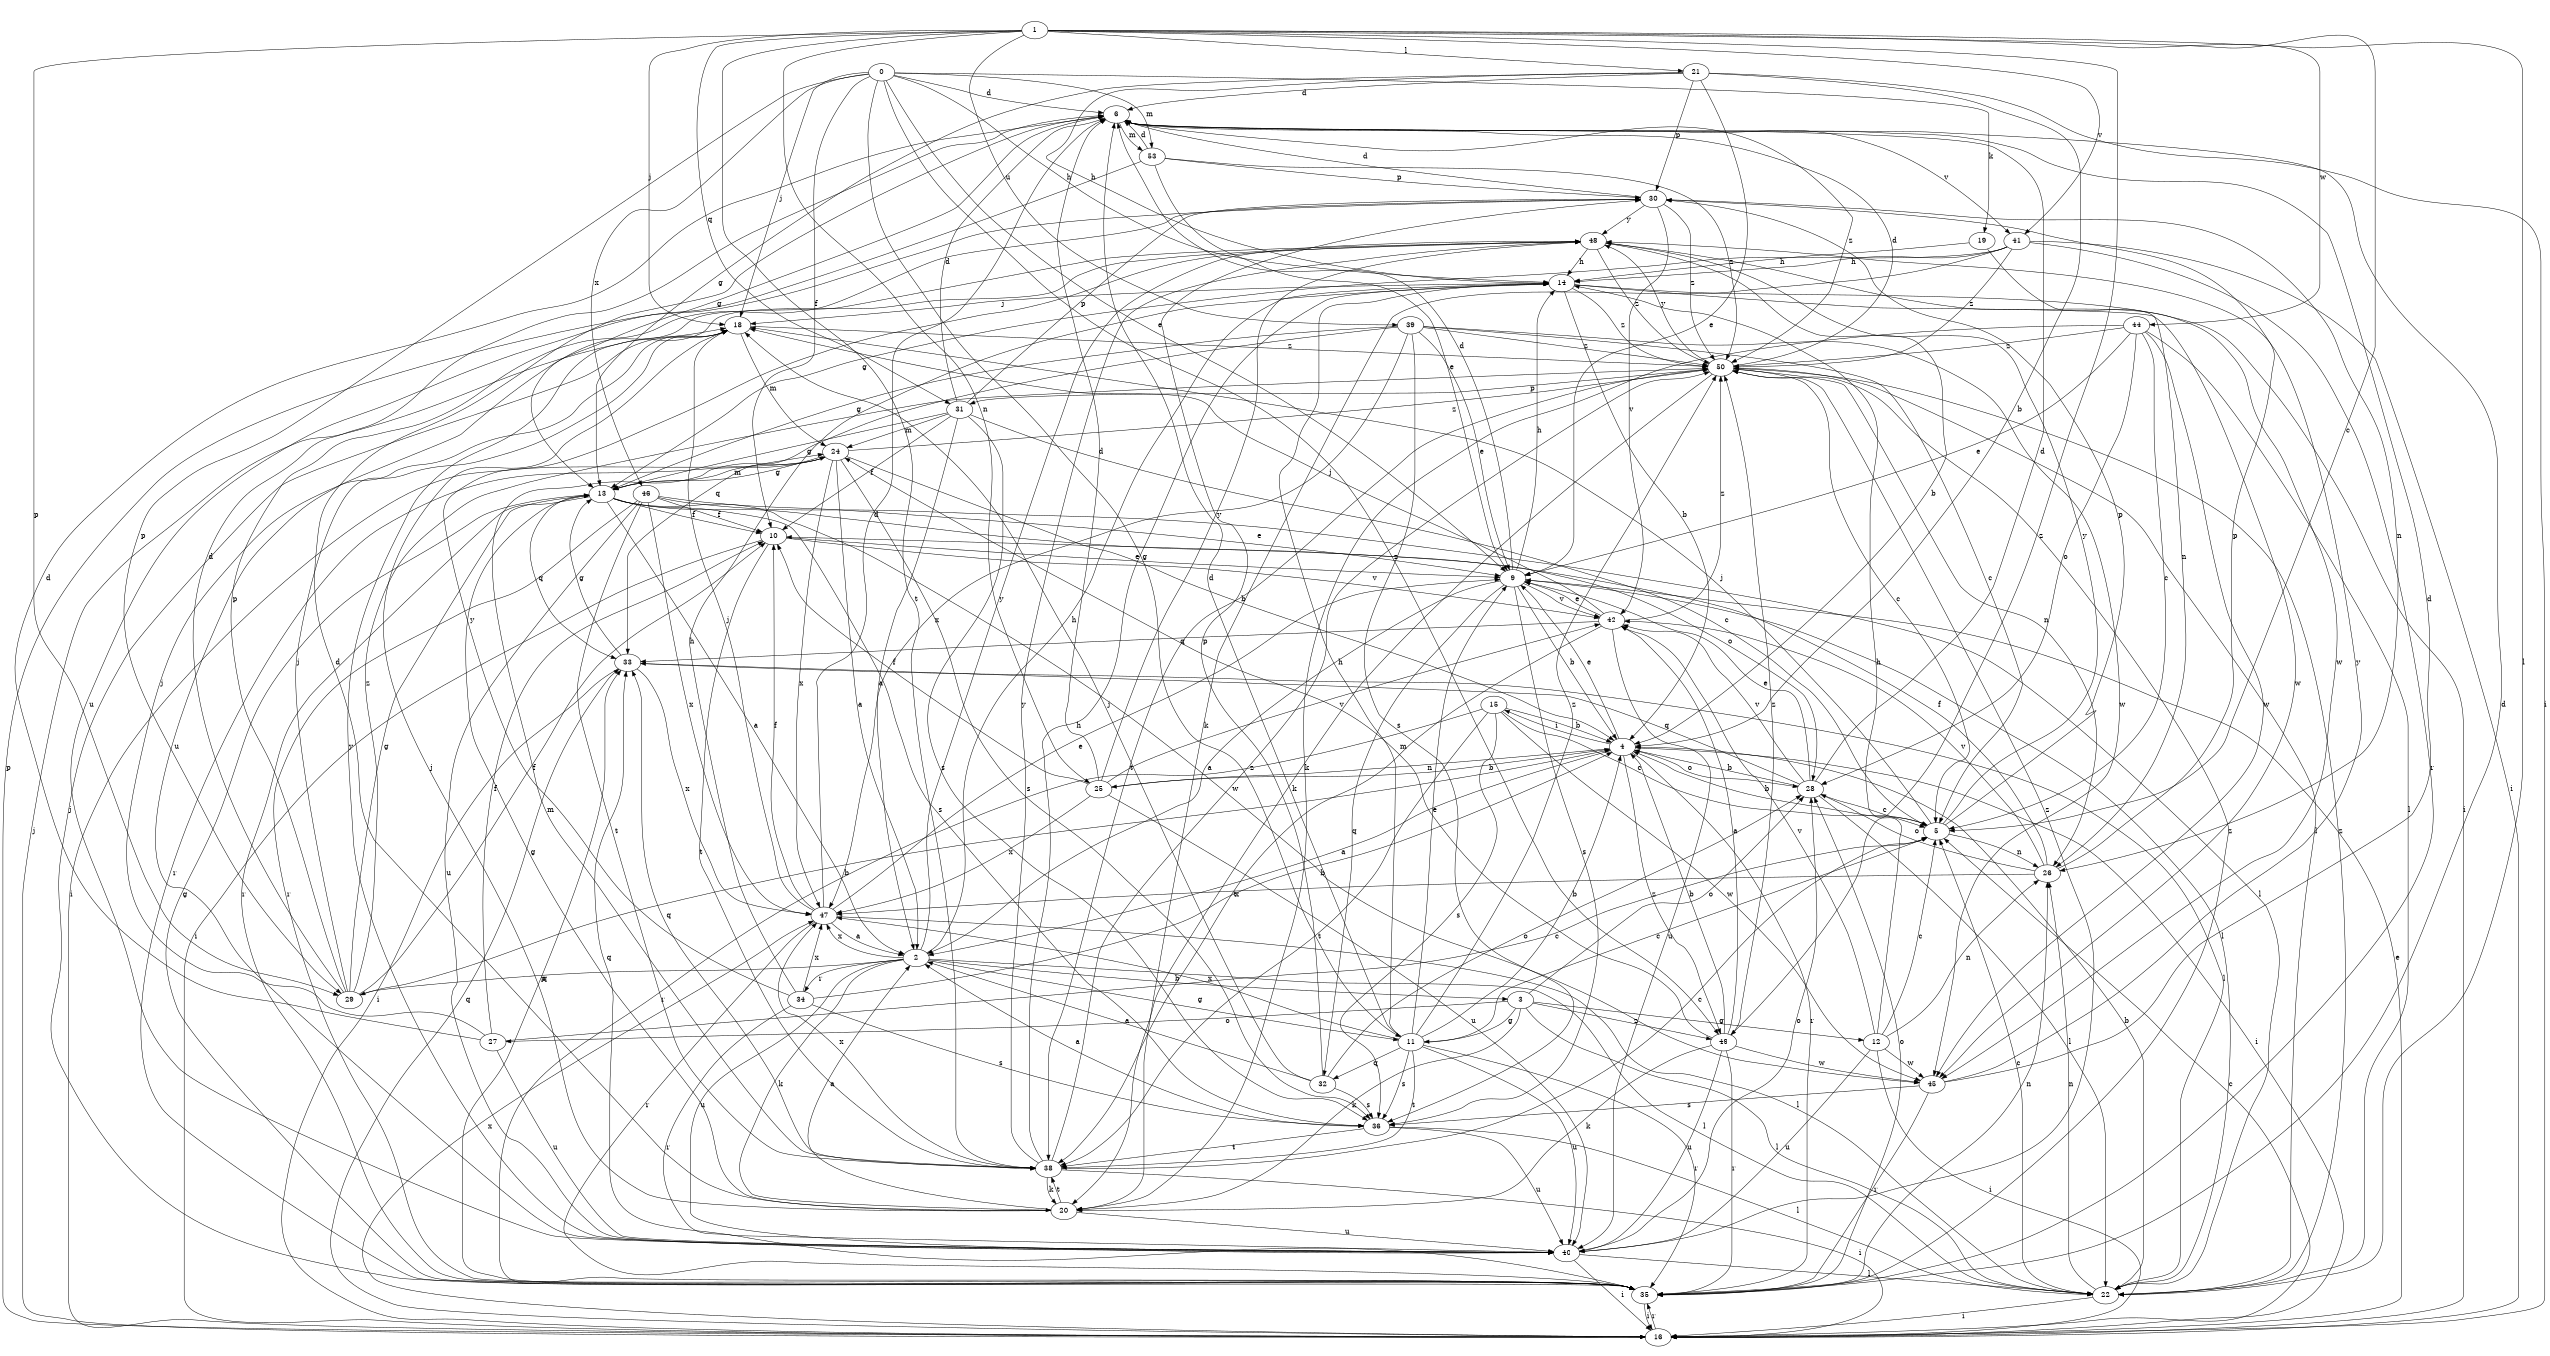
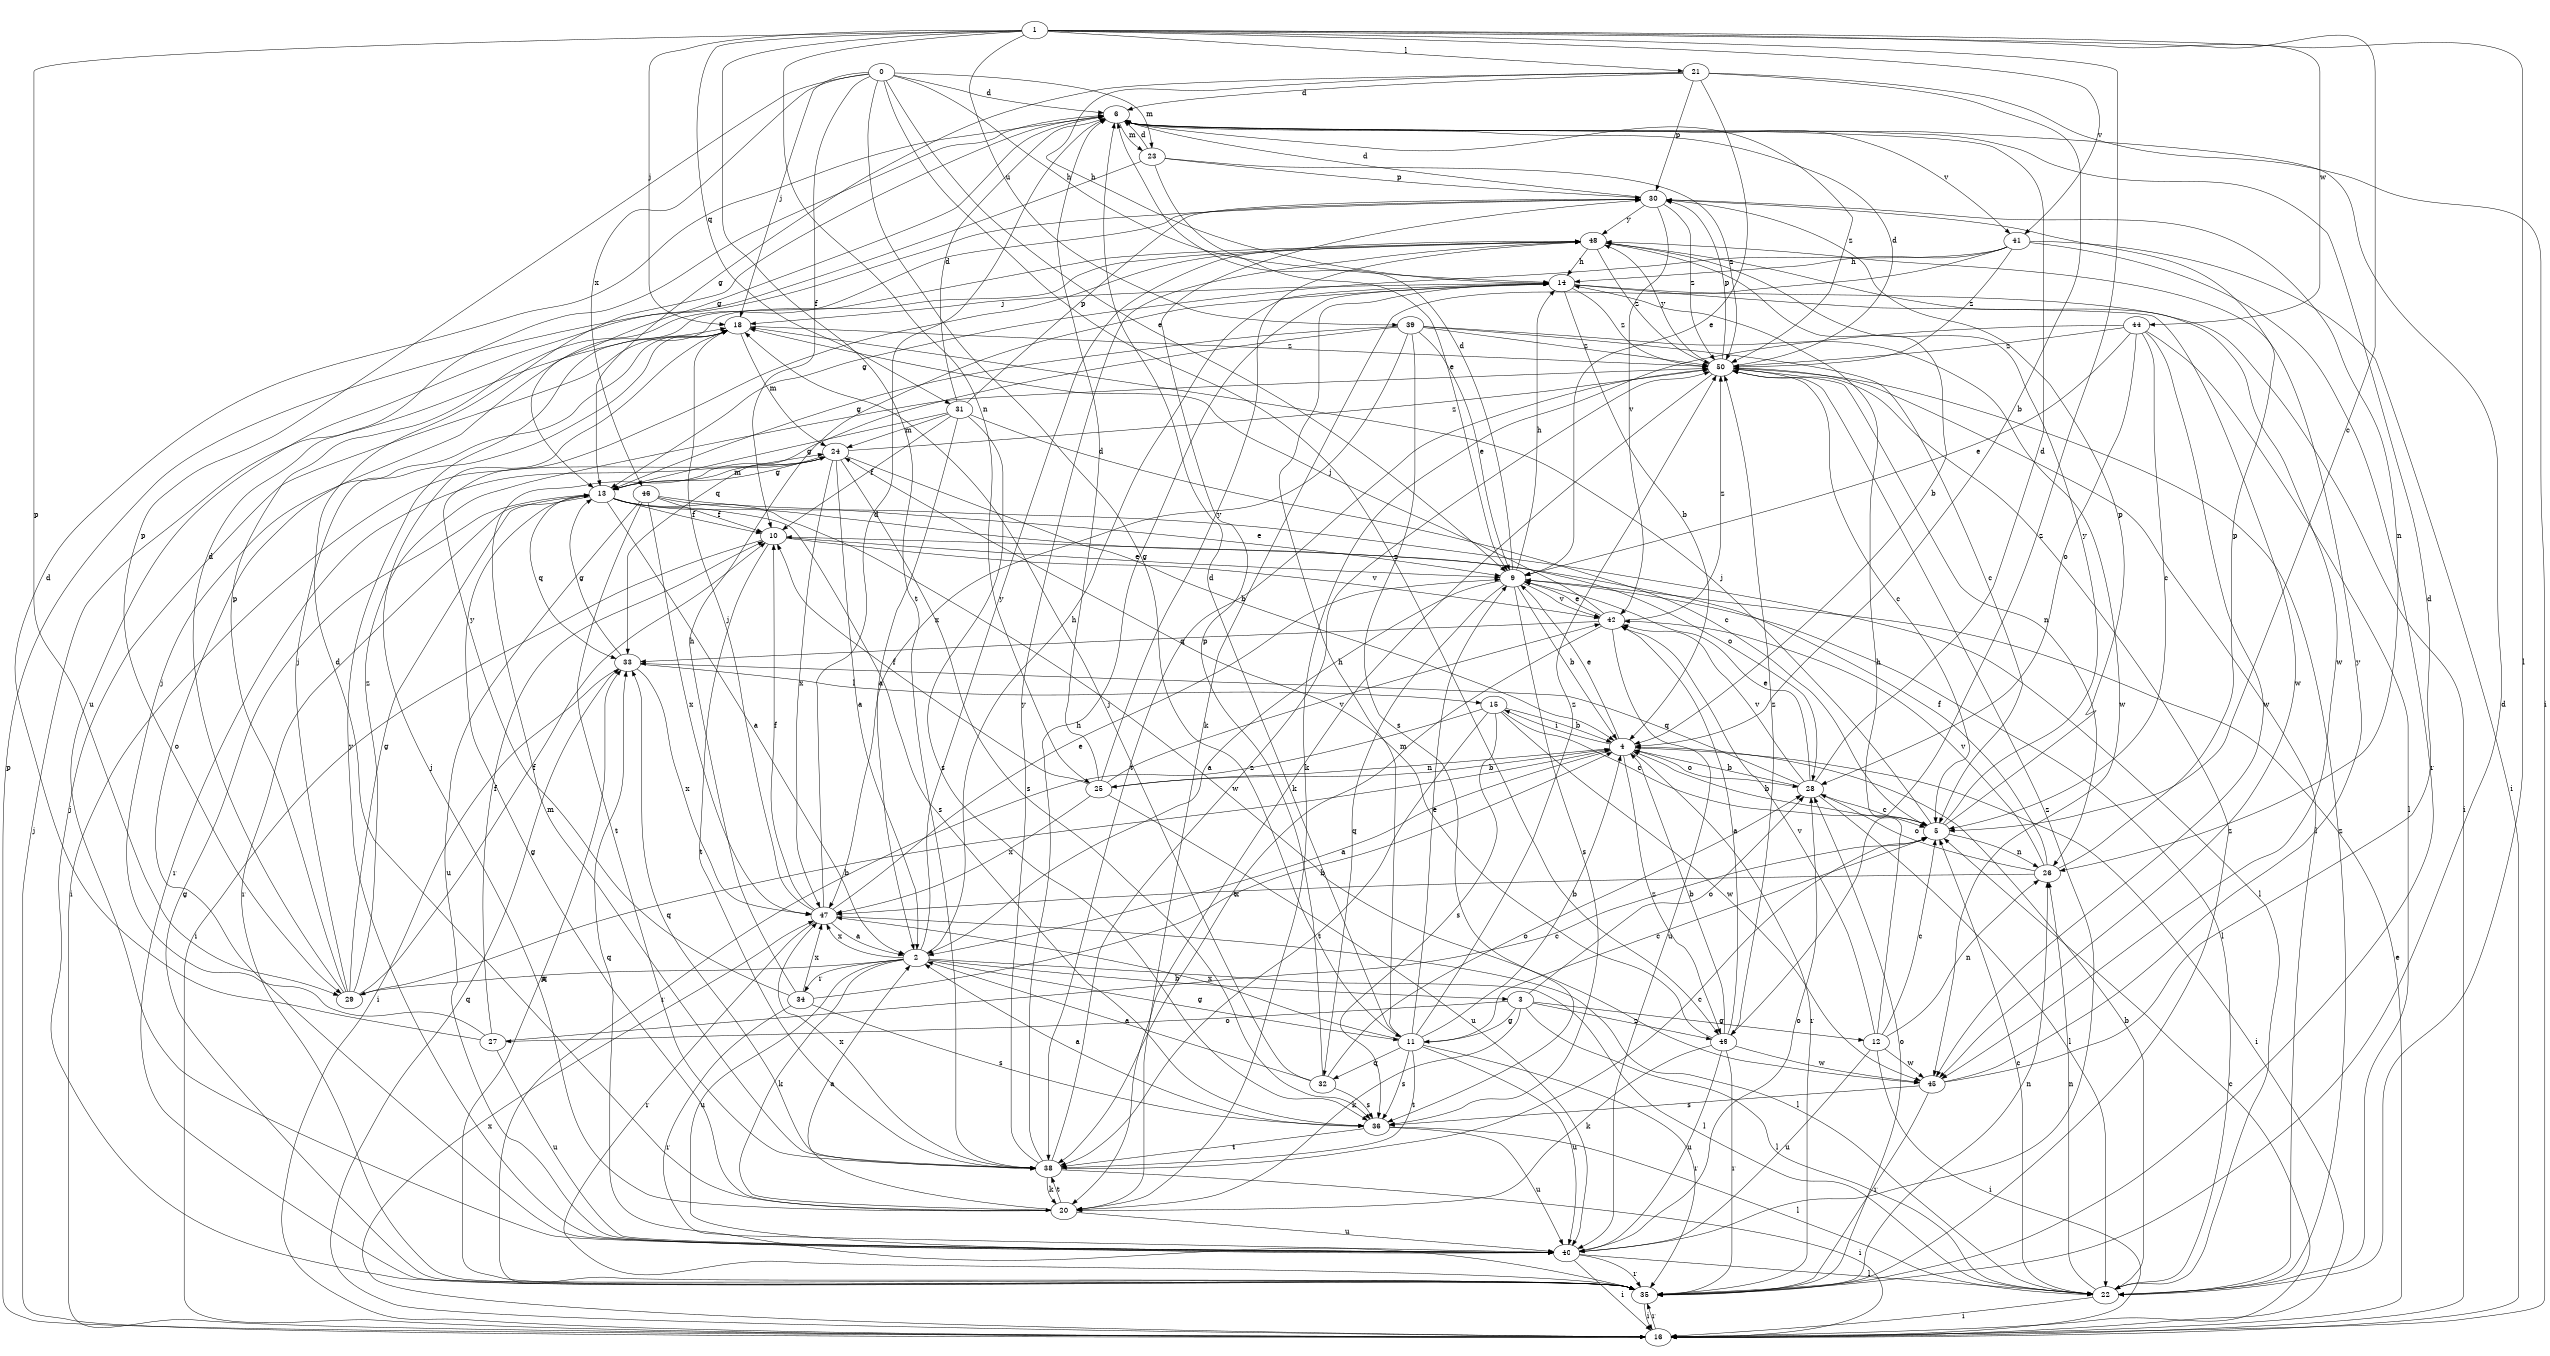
  strict digraph {
    0
    6
    9
    10
    11
    14
    18
-   19
-   23 [label=53]
+   23
    29
    46
    49
    41
    13
    50
    22
    2
    4
    32
    36
    42
    38
    16
    5
    40
    47
    35
    45
    24
    26
    30
    20
    1
    21
    25
    31
    39
    44
    48
    33
    28
    3
    34
    12
    27
    15
    0 -> 6 [label=d]
    0 -> 9 [label=e]
    0 -> 10 [label=f]
    0 -> 11 [label=g]
    0 -> 14 [label=h]
    0 -> 18 [label=j]
-   0 -> 19 [label=k]
    0 -> 23 [label=m]
    0 -> 29 [label=p]
    0 -> 46 [label=x]
    0 -> 49 [label=z]
    6 -> 23 [label=m]
    6 -> 41 [label=v]
    6 -> 13 [label=g]
    6 -> 50 [label=z]
    9 -> 6 [label=d]
    9 -> 14 [label=h]
    9 -> 22 [label=l]
    9 -> 2 [label=a]
    9 -> 4 [label=b]
    9 -> 32 [label=q]
    9 -> 36 [label=s]
    9 -> 42 [label=v]
    10 -> 9 [label=e]
    10 -> 42 [label=v]
    10 -> 38 [label=t]
    10 -> 16 [label=i]
    11 -> 6 [label=d]
    11 -> 9 [label=e]
    11 -> 14 [label=h]
    11 -> 50 [label=z]
    11 -> 4 [label=b]
    11 -> 32 [label=q]
    11 -> 36 [label=s]
    11 -> 38 [label=t]
    11 -> 5 [label=c]
    11 -> 40 [label=u]
    11 -> 47 [label=x]
    11 -> 35 [label=r]
    14 -> 18 [label=j]
    14 -> 50 [label=z]
    14 -> 4 [label=b]
    14 -> 16 [label=i]
    14 -> 45 [label=w]
    18 -> 50 [label=z]
    18 -> 24 [label=m]
-   19 -> 14 [label=h]
-   19 -> 26 [label=n]
    23 -> 6 [label=d]
    23 -> 9 [label=e]
    23 -> 50 [label=z]
    23 -> 40 [label=u]
    23 -> 30 [label=p]
    29 -> 6 [label=d]
    29 -> 10 [label=f]
    29 -> 18 [label=j]
    29 -> 13 [label=g]
    29 -> 50 [label=z]
    29 -> 4 [label=b]
    29 -> 30 [label=p]
    46 -> 9 [label=e]
    46 -> 10 [label=f]
    46 -> 22 [label=l]
    46 -> 38 [label=t]
    46 -> 40 [label=u]
    46 -> 47 [label=x]
-   46 -> 35 [label=r]
+   40 -> 35 [label=r]
    49 -> 50 [label=z]
    49 -> 4 [label=b]
    49 -> 42 [label=a]
    49 -> 40 [label=u]
    49 -> 35 [label=r]
    49 -> 45 [label=w]
    49 -> 24 [label=m]
    49 -> 20 [label=k]
    41 -> 14 [label=h]
    41 -> 13 [label=g]
    41 -> 50 [label=z]
    41 -> 16 [label=i]
    41 -> 35 [label=r]
    41 -> 20 [label=k]
    13 -> 10 [label=f]
    13 -> 2 [label=a]
    13 -> 36 [label=s]
    13 -> 35 [label=r]
    13 -> 45 [label=w]
    13 -> 24 [label=m]
    13 -> 33 [label=q]
    13 -> 28 [label=o]
    50 -> 6 [label=d]
    50 -> 22 [label=l]
    50 -> 38 [label=t]
    50 -> 5 [label=c]
    50 -> 26 [label=n]
-   50 -> 31 [label=p]
+   50 -> 30 [label=p]
    50 -> 20 [label=k]
    50 -> 48 [label=y]
    22 -> 50 [label=z]
    22 -> 4 [label=b]
    22 -> 16 [label=i]
    22 -> 5 [label=c]
    22 -> 26 [label=n]
    2 -> 11 [label=g]
    2 -> 14 [label=h]
    2 -> 29 [label=p]
    2 -> 22 [label=l]
    2 -> 40 [label=u]
    2 -> 47 [label=x]
    2 -> 20 [label=k]
    2 -> 48 [label=y]
    2 -> 3 [label=b]
    2 -> 34 [label=r]
    4 -> 9 [label=e]
    4 -> 49 [label=z]
    4 -> 2 [label=a]
    4 -> 16 [label=i]
    4 -> 35 [label=r]
    4 -> 25 [label=n]
    4 -> 28 [label=o]
    4 -> 15 [label=i]
    32 -> 18 [label=j]
    32 -> 2 [label=a]
    32 -> 36 [label=s]
    32 -> 30 [label=p]
    32 -> 28 [label=o]
    36 -> 22 [label=l]
    36 -> 2 [label=a]
    36 -> 38 [label=t]
    36 -> 40 [label=u]
    42 -> 9 [label=e]
    42 -> 18 [label=j]
    42 -> 50 [label=z]
    42 -> 38 [label=t]
    42 -> 40 [label=u]
    42 -> 33 [label=q]
    38 -> 14 [label=h]
    38 -> 50 [label=z]
    38 -> 16 [label=i]
    38 -> 5 [label=c]
    38 -> 47 [label=x]
    38 -> 24 [label=m]
    38 -> 20 [label=k]
    38 -> 48 [label=y]
    38 -> 33 [label=q]
    16 -> 9 [label=e]
    16 -> 18 [label=j]
    16 -> 5 [label=c]
    16 -> 47 [label=x]
    16 -> 35 [label=r]
    16 -> 30 [label=p]
    16 -> 33 [label=q]
    5 -> 18 [label=j]
    5 -> 4 [label=b]
    5 -> 26 [label=n]
    5 -> 30 [label=p]
    5 -> 48 [label=y]
    40 -> 50 [label=z]
    40 -> 22 [label=l]
    40 -> 16 [label=i]
    40 -> 48 [label=y]
    40 -> 33 [label=q]
    40 -> 28 [label=o]
    47 -> 6 [label=d]
    47 -> 9 [label=e]
    47 -> 10 [label=f]
    47 -> 18 [label=j]
    47 -> 22 [label=l]
    47 -> 2 [label=a]
    47 -> 35 [label=r]
    35 -> 6 [label=d]
    35 -> 18 [label=j]
    35 -> 13 [label=g]
    35 -> 50 [label=z]
    35 -> 16 [label=i]
    35 -> 26 [label=n]
    35 -> 33 [label=q]
    35 -> 28 [label=o]
    45 -> 6 [label=d]
    45 -> 36 [label=s]
    45 -> 35 [label=r]
    45 -> 48 [label=y]
    24 -> 13 [label=g]
    24 -> 50 [label=z]
    24 -> 2 [label=a]
    24 -> 4 [label=b]
    24 -> 36 [label=s]
    24 -> 16 [label=i]
    24 -> 47 [label=x]
    24 -> 35 [label=r]
    26 -> 10 [label=f]
    26 -> 42 [label=v]
    26 -> 47 [label=x]
    26 -> 30 [label=p]
    26 -> 28 [label=o]
    30 -> 6 [label=d]
    30 -> 50 [label=z]
    30 -> 42 [label=v]
    30 -> 26 [label=n]
    30 -> 48 [label=y]
    20 -> 6 [label=d]
    20 -> 18 [label=j]
    20 -> 13 [label=g]
    20 -> 2 [label=a]
    20 -> 38 [label=t]
    20 -> 40 [label=u]
    1 -> 18 [label=j]
    1 -> 29 [label=p]
    1 -> 49 [label=z]
    1 -> 41 [label=v]
    1 -> 22 [label=l]
    1 -> 38 [label=t]
    1 -> 5 [label=c]
    1 -> 21 [label=l]
    1 -> 25 [label=n]
    1 -> 31 [label=q]
    1 -> 39 [label=u]
    1 -> 44 [label=w]
    21 -> 6 [label=d]
    21 -> 9 [label=e]
    21 -> 14 [label=h]
    21 -> 13 [label=g]
    21 -> 4 [label=b]
    21 -> 16 [label=i]
    21 -> 30 [label=p]
    25 -> 6 [label=d]
    25 -> 10 [label=f]
    25 -> 4 [label=b]
    25 -> 42 [label=v]
    25 -> 40 [label=u]
    25 -> 47 [label=x]
    25 -> 48 [label=y]
    31 -> 6 [label=d]
    31 -> 10 [label=f]
    31 -> 13 [label=g]
    31 -> 2 [label=a]
    31 -> 36 [label=s]
    31 -> 5 [label=c]
    31 -> 24 [label=m]
    31 -> 30 [label=p]
    39 -> 9 [label=e]
    39 -> 13 [label=g]
    39 -> 50 [label=z]
    39 -> 36 [label=s]
    39 -> 5 [label=c]
    39 -> 47 [label=x]
    39 -> 45 [label=w]
    39 -> 33 [label=q]
    44 -> 9 [label=e]
    44 -> 50 [label=z]
    44 -> 22 [label=l]
    44 -> 5 [label=c]
    44 -> 45 [label=w]
    44 -> 20 [label=k]
    44 -> 28 [label=o]
    48 -> 14 [label=h]
    48 -> 50 [label=z]
    48 -> 4 [label=b]
-   48 -> 40 [label=u]
+   48 -> 40 [label=o]
    48 -> 45 [label=w]
    33 -> 13 [label=g]
-   33 -> 22 [label=l]
+   33 -> 15 [label=l]
    33 -> 16 [label=i]
    33 -> 47 [label=x]
    28 -> 6 [label=d]
    28 -> 9 [label=e]
    28 -> 22 [label=l]
    28 -> 4 [label=b]
    28 -> 42 [label=v]
    28 -> 5 [label=c]
    28 -> 33 [label=q]
    3 -> 11 [label=g]
    3 -> 49 [label=z]
    3 -> 22 [label=l]
    3 -> 20 [label=k]
    3 -> 28 [label=o]
    3 -> 12 [label=g]
    3 -> 27 [label=o]
    34 -> 14 [label=h]
    34 -> 4 [label=b]
    34 -> 36 [label=s]
    34 -> 47 [label=x]
    34 -> 35 [label=r]
    34 -> 48 [label=y]
    12 -> 14 [label=h]
    12 -> 42 [label=v]
    12 -> 16 [label=i]
    12 -> 5 [label=c]
    12 -> 40 [label=u]
    12 -> 45 [label=w]
    12 -> 26 [label=n]
    27 -> 6 [label=d]
    27 -> 10 [label=f]
    27 -> 18 [label=j]
    27 -> 5 [label=c]
    27 -> 40 [label=u]
    15 -> 4 [label=b]
    15 -> 36 [label=s]
    15 -> 38 [label=t]
    15 -> 5 [label=c]
    15 -> 35 [label=r]
    15 -> 45 [label=w]
  }
